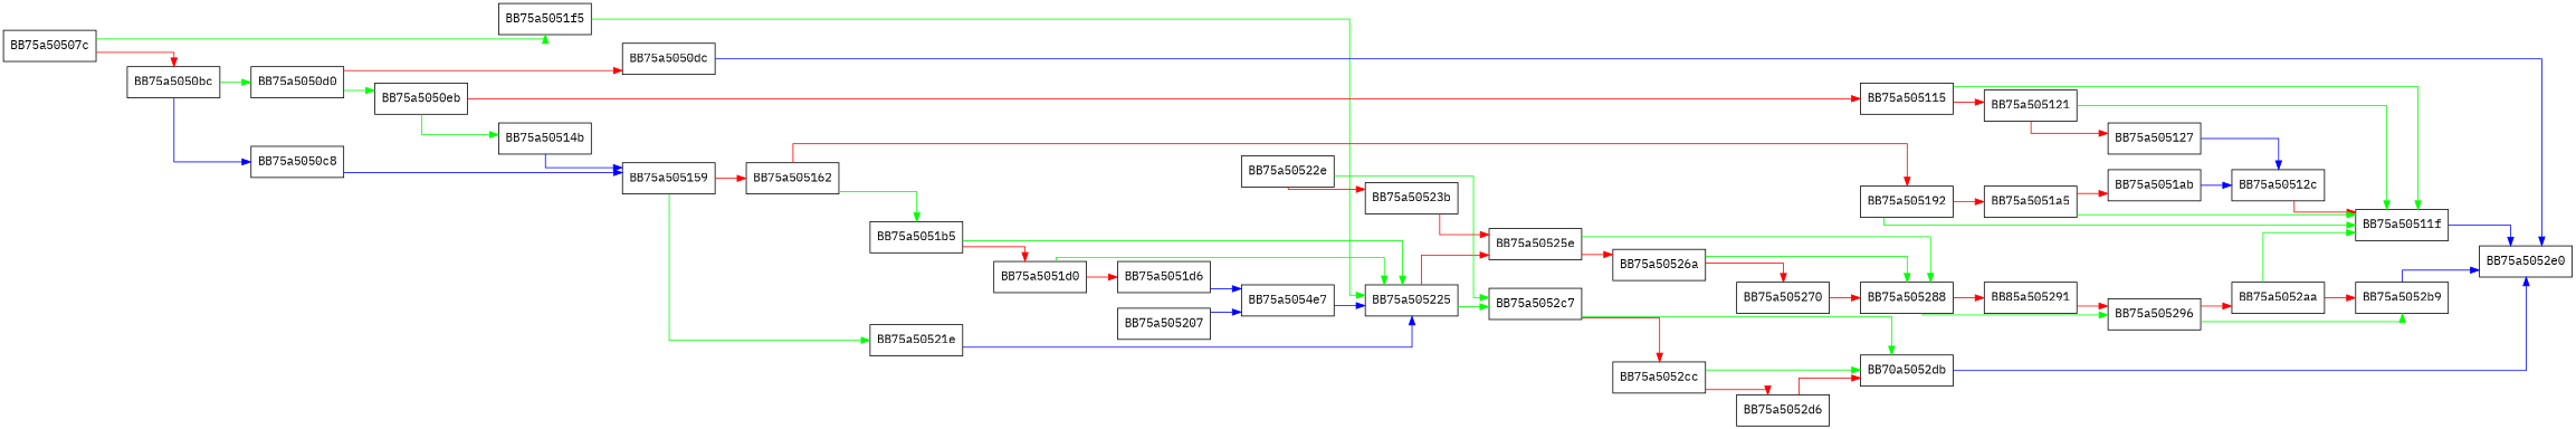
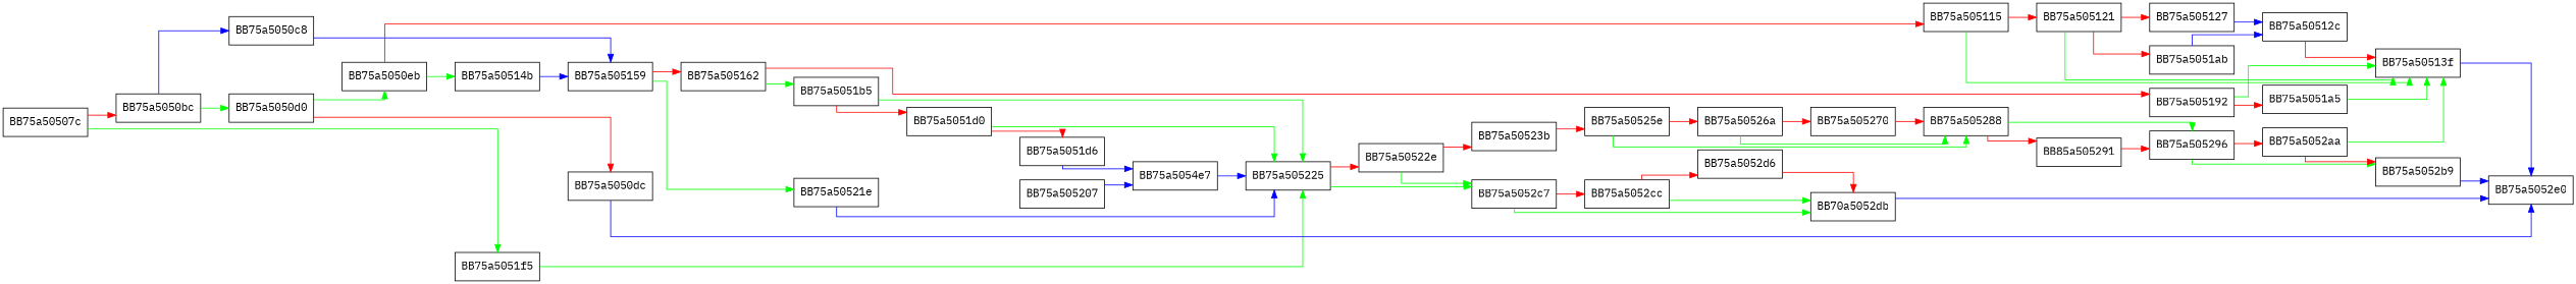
  digraph {
    fontname="IBM Plex Mono"
    rankdir=LR
    splines=ortho
    node [fontname="IBM Plex Mono" shape=box]
    edge [color=red fontname="IBM Plex Mono"]
    BB75a50507c
    BB75a5051f5
    BB75a5050bc
    BB75a505225
    BB75a5050d0
    BB75a5050c8
    BB75a5052c7
    BB75a50522e
    BB75a5050eb
    BB75a5050dc
    BB75a505159
    BB75a50514b
    BB75a505115
    BB75a5052e0
    BB75a50521e
    BB75a505162
    BB75a5051b5
    BB75a505192
-   BB75a50513f [label=BB75a50511f]
+   BB75a50513f
    BB75a505121
    BB75a505127
    BB75a50512c
    BB75a5051d0
    BB75a5051a5
    BB75a5051d6
    BB75a5051ab
    n27 [label=BB70a5052db]
    BB75a5052cc
    BB75a50523b
    n30 [label=BB75a5054e7]
    BB75a505207
    BB75a5052d6
    BB75a50525e
    BB75a505288
    BB75a50526a
    BB75a505296
    n37 [label=BB85a505291]
    BB75a505270
    BB75a5052b9
    BB75a5052aa
    BB75a50507c -> BB75a5051f5 [color=green]
    BB75a50507c -> BB75a5050bc
    BB75a5051f5 -> BB75a505225 [color=green]
    BB75a5050bc -> BB75a5050d0 [color=green]
    BB75a5050bc -> BB75a5050c8 [color=blue]
    BB75a505225 -> BB75a5052c7 [color=green]
-   BB75a505225 -> BB75a50525e
+   BB75a505225 -> BB75a50522e
    BB75a5050d0 -> BB75a5050eb [color=green]
    BB75a5050d0 -> BB75a5050dc
    BB75a5050c8 -> BB75a505159 [color=blue]
    BB75a5052c7 -> n27 [color=green]
    BB75a5052c7 -> BB75a5052cc
    BB75a50522e -> BB75a5052c7 [color=green]
    BB75a50522e -> BB75a50523b
    BB75a5050eb -> BB75a50514b [color=green]
    BB75a5050eb -> BB75a505115
    BB75a5050dc -> BB75a5052e0 [color=blue]
    BB75a505159 -> BB75a50521e [color=green]
    BB75a505159 -> BB75a505162
    BB75a50514b -> BB75a505159 [color=blue]
    BB75a505115 -> BB75a50513f [color=green]
    BB75a505115 -> BB75a505121
    BB75a50521e -> BB75a505225 [color=blue]
    BB75a505162 -> BB75a5051b5 [color=green]
    BB75a505162 -> BB75a505192
    BB75a5051b5 -> BB75a505225 [color=green]
    BB75a5051b5 -> BB75a5051d0
    BB75a505192 -> BB75a50513f [color=green]
    BB75a505192 -> BB75a5051a5
    BB75a50513f -> BB75a5052e0 [color=blue]
    BB75a505121 -> BB75a50513f [color=green]
    BB75a505121 -> BB75a505127
    BB75a505127 -> BB75a50512c [color=blue]
    BB75a50512c -> BB75a50513f
    BB75a5051d0 -> BB75a505225 [color=green]
    BB75a5051d0 -> BB75a5051d6
    BB75a5051a5 -> BB75a50513f [color=green]
-   BB75a5051a5 -> BB75a5051ab
+   BB75a505121 -> BB75a5051ab
    BB75a5051d6 -> n30 [color=blue]
    BB75a5051ab -> BB75a50512c [color=blue]
    n27 -> BB75a5052e0 [color=blue]
    BB75a5052cc -> n27 [color=green]
    BB75a5052cc -> BB75a5052d6
    BB75a50523b -> BB75a50525e
    n30 -> BB75a505225 [color=blue]
    BB75a505207 -> n30 [color=blue]
    BB75a5052d6 -> n27
    BB75a50525e -> BB75a505288 [color=green]
    BB75a50525e -> BB75a50526a
    BB75a505288 -> BB75a505296 [color=green]
    BB75a505288 -> n37
    BB75a50526a -> BB75a505288 [color=green]
    BB75a50526a -> BB75a505270
    BB75a505296 -> BB75a5052b9 [color=green]
    BB75a505296 -> BB75a5052aa
    n37 -> BB75a505296
    BB75a505270 -> BB75a505288
    BB75a5052b9 -> BB75a5052e0 [color=blue]
    BB75a5052aa -> BB75a50513f [color=green]
    BB75a5052aa -> BB75a5052b9
  }
